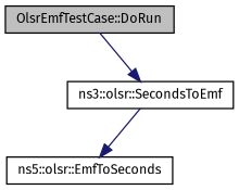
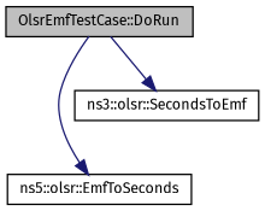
  digraph {
    fontname="Fira Sans"
    rankdir=TB
    node [color=black fillcolor=white fontname="Fira Sans" fontsize=10 shape=record style=filled]
    edge [color=midnightblue fontname="Fira Sans" fontsize=10 labelfontname=Helvetica labelfontsize=10 style=solid]
    n1 [fillcolor=grey75 fontcolor=black height=0.2 label="OlsrEmfTestCase::DoRun" width=0.4]
    n2 [height=0.2 label="ns5::olsr::EmfToSeconds" width=0.4]
    n3 [height=0.2 label="ns3::olsr::SecondsToEmf" width=0.4]
-   n3 -> n2
+   n1 -> n2
    n1 -> n3
  }
